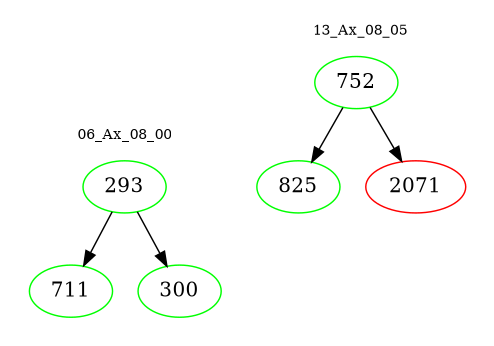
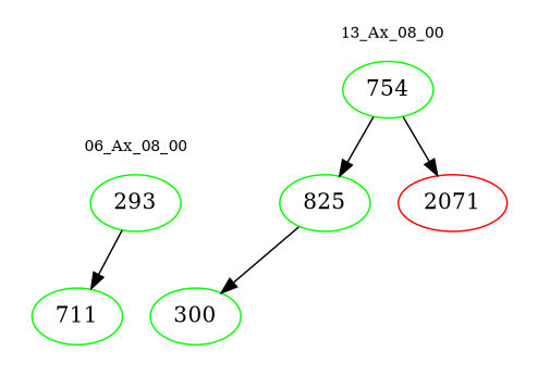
  digraph {
    node [color=green]
    edge [color=black]
    n1 [label=293]
    n2 [label=300]
    n3 [label=711]
-   n4 [label=752]
+   n4 [label=754]
    n5 [label=825]
    n6 [color=red label=2071]
    subgraph cluster_1 {
      color=white
      fontsize=10
      label="06_Ax_08_00"
      n1
      n2
      n3
    }
    subgraph cluster_2 {
      color=white
      fontsize=10
-     label="13_Ax_08_05"
+     label="13_Ax_08_00"
      n4
      n5
      n6
    }
-   n1 -> n2
+   n5 -> n2
    n1 -> n3
    n4 -> n5
    n4 -> n6
  }
